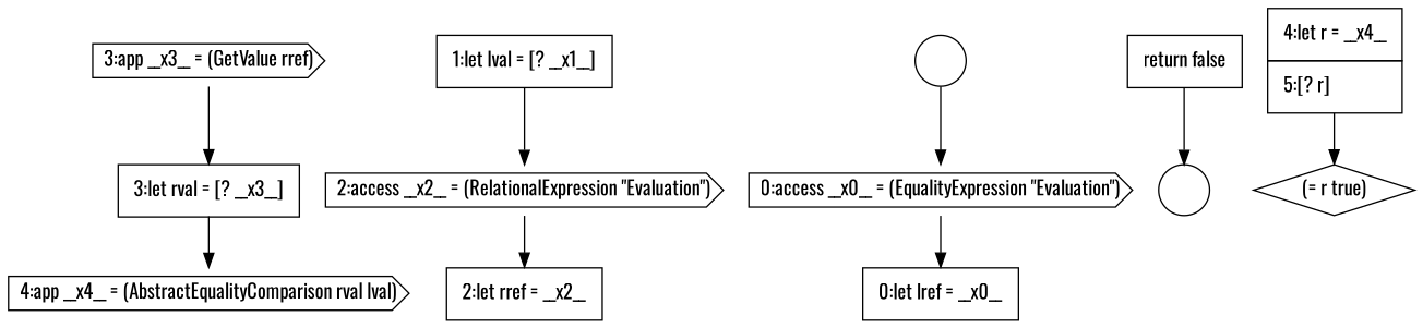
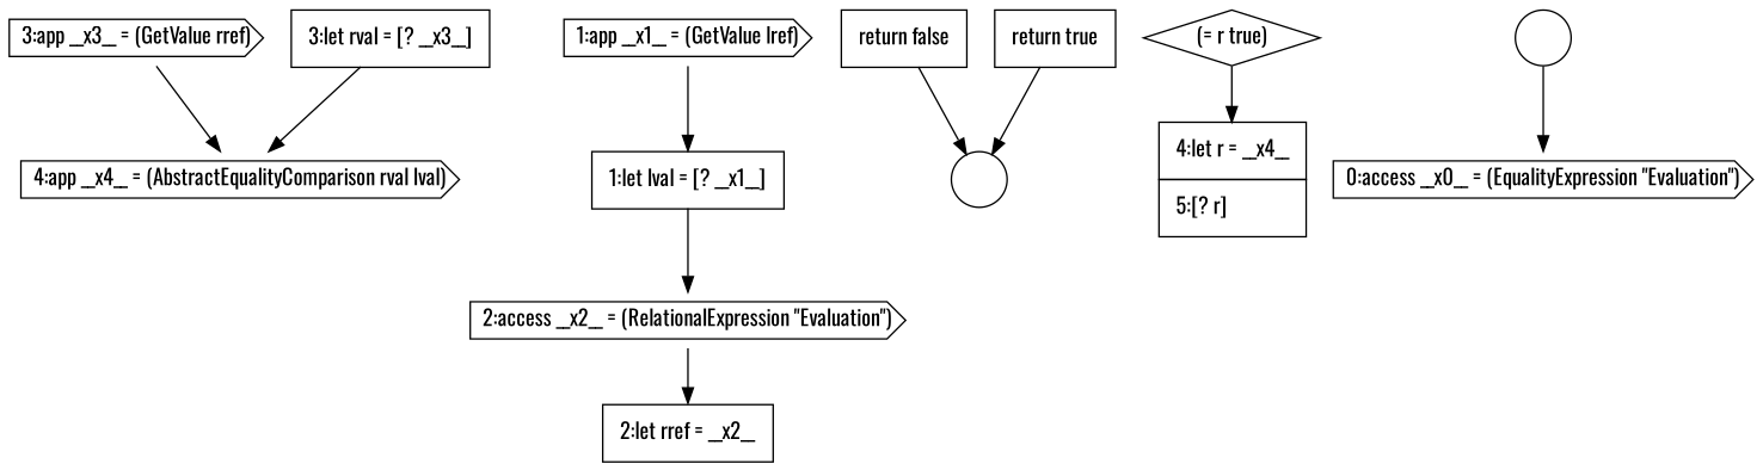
  digraph {
    fontname=Oswald
    node [color=black fillcolor=white fontname=Oswald shape=none style=filled]
    edge [color=black fontname=Oswald]
    n1 [label=<<font color="black">3:app __x3__ = (GetValue rref)</font>> shape=cds]
    n2 [label=<<font color="black">     <table border="0" cellborder="1" cellspacing="0" cellpadding="10">       <tr><td align="left">3:let rval = [? __x3__]</td></tr>     </table>   </font>> margin=0]
    n3 [label=<<font color="black">4:app __x4__ = (AbstractEqualityComparison rval lval)</font>> shape=cds]
+   n4 [label=<<font color="black">1:app __x1__ = (GetValue lref)</font>> shape=cds]
    n5 [label=<<font color="black">     <table border="0" cellborder="1" cellspacing="0" cellpadding="10">       <tr><td align="left">1:let lval = [? __x1__]</td></tr>     </table>   </font>> margin=0]
    n6 [label=<<font color="black">2:access __x2__ = (RelationalExpression &quot;Evaluation&quot;)</font>> shape=cds]
-   n7 [label=<<font color="black">     <table border="0" cellborder="1" cellspacing="0" cellpadding="10">       <tr><td align="left">0:let lref = __x0__</td></tr>     </table>   </font>> margin=0]
    n8 [label=<<font color="black">     <table border="0" cellborder="1" cellspacing="0" cellpadding="10">       <tr><td align="left">return false</td></tr>     </table>   </font>> margin=0]
    n9 [label=" " shape=circle]
    n10 [label=<<font color="black">     <table border="0" cellborder="1" cellspacing="0" cellpadding="10">       <tr><td align="left">2:let rref = __x2__</td></tr>     </table>   </font>> margin=0]
    n11 [label=<<font color="black">(= r true)</font>> shape=diamond]
+   n12 [label=<<font color="black">     <table border="0" cellborder="1" cellspacing="0" cellpadding="10">       <tr><td align="left">return true</td></tr>     </table>   </font>> margin=0]
    n13 [label=<<font color="black">0:access __x0__ = (EqualityExpression &quot;Evaluation&quot;)</font>> shape=cds]
    n14 [label=<<font color="black">     <table border="0" cellborder="1" cellspacing="0" cellpadding="10">       <tr><td align="left">4:let r = __x4__</td></tr>       <tr><td align="left">5:[? r]</td></tr>     </table>   </font>> margin=0]
    n15 [label=" " shape=circle]
-   n1 -> n2
+   n1 -> n3
    n2 -> n3
+   n4 -> n5
    n5 -> n6
    n6 -> n10
    n8 -> n9
-   n13 -> n7
-   n14 -> n11
+   n12 -> n9
+   n11 -> n14
    n15 -> n13
  }
